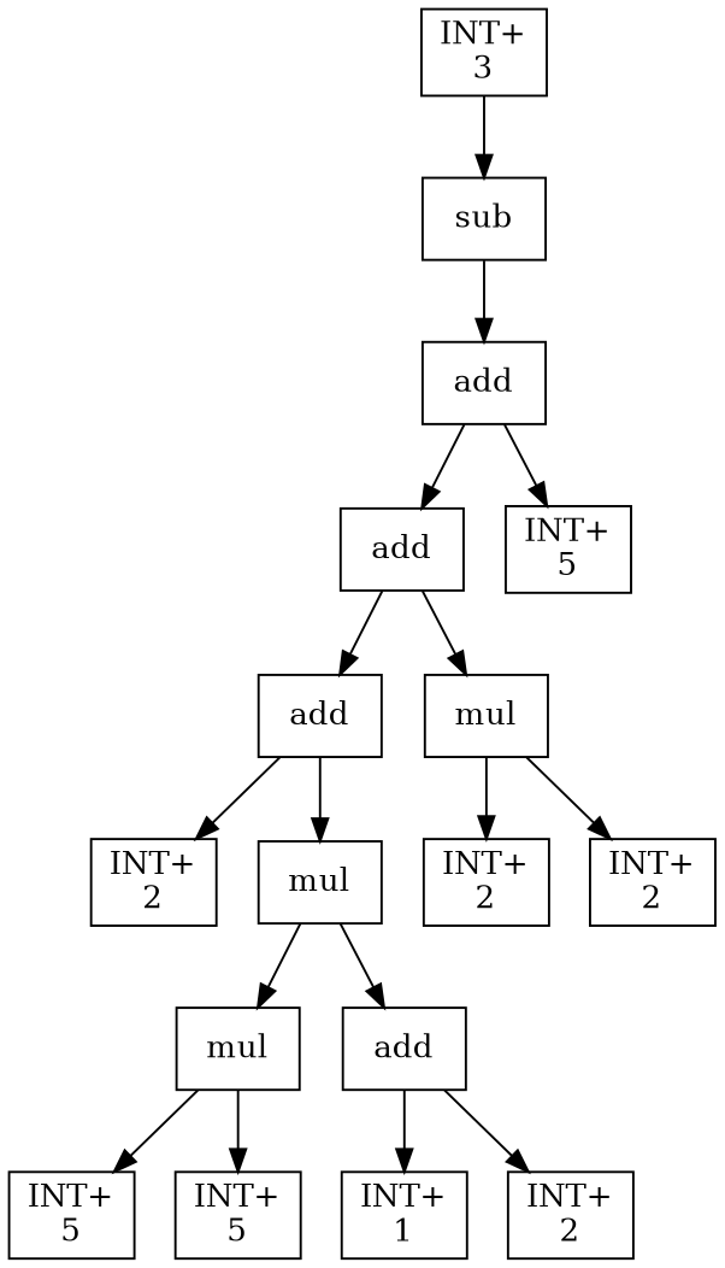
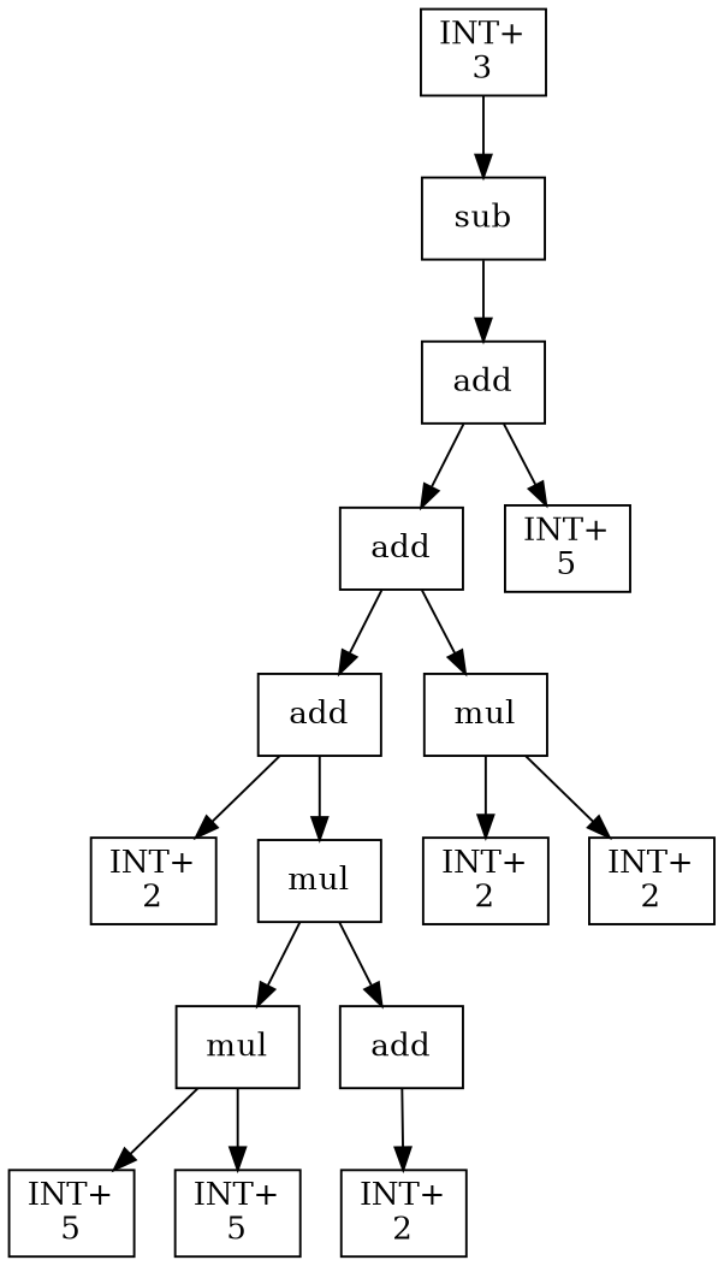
  digraph {
    node [shape=box]
    n1 [label=sub]
    n2 [label=add]
    n3 [label="INT+\n3"]
    n4 [label=add]
    n5 [label="INT+\n5"]
    n6 [label=add]
    n7 [label=mul]
    n8 [label="INT+\n2"]
    n9 [label=mul]
    n10 [label="INT+\n2"]
    n11 [label="INT+\n2"]
    n12 [label=mul]
    n13 [label=add]
    n14 [label="INT+\n5"]
    n15 [label="INT+\n5"]
-   n16 [label="INT+\n1"]
    n17 [label="INT+\n2"]
    n1 -> n2
    n2 -> n4
    n2 -> n5
    n3 -> n1
    n4 -> n6
    n4 -> n7
    n6 -> n8
    n6 -> n9
    n7 -> n10
    n7 -> n11
    n9 -> n12
    n9 -> n13
    n12 -> n14
    n12 -> n15
-   n13 -> n16
    n13 -> n17
  }
